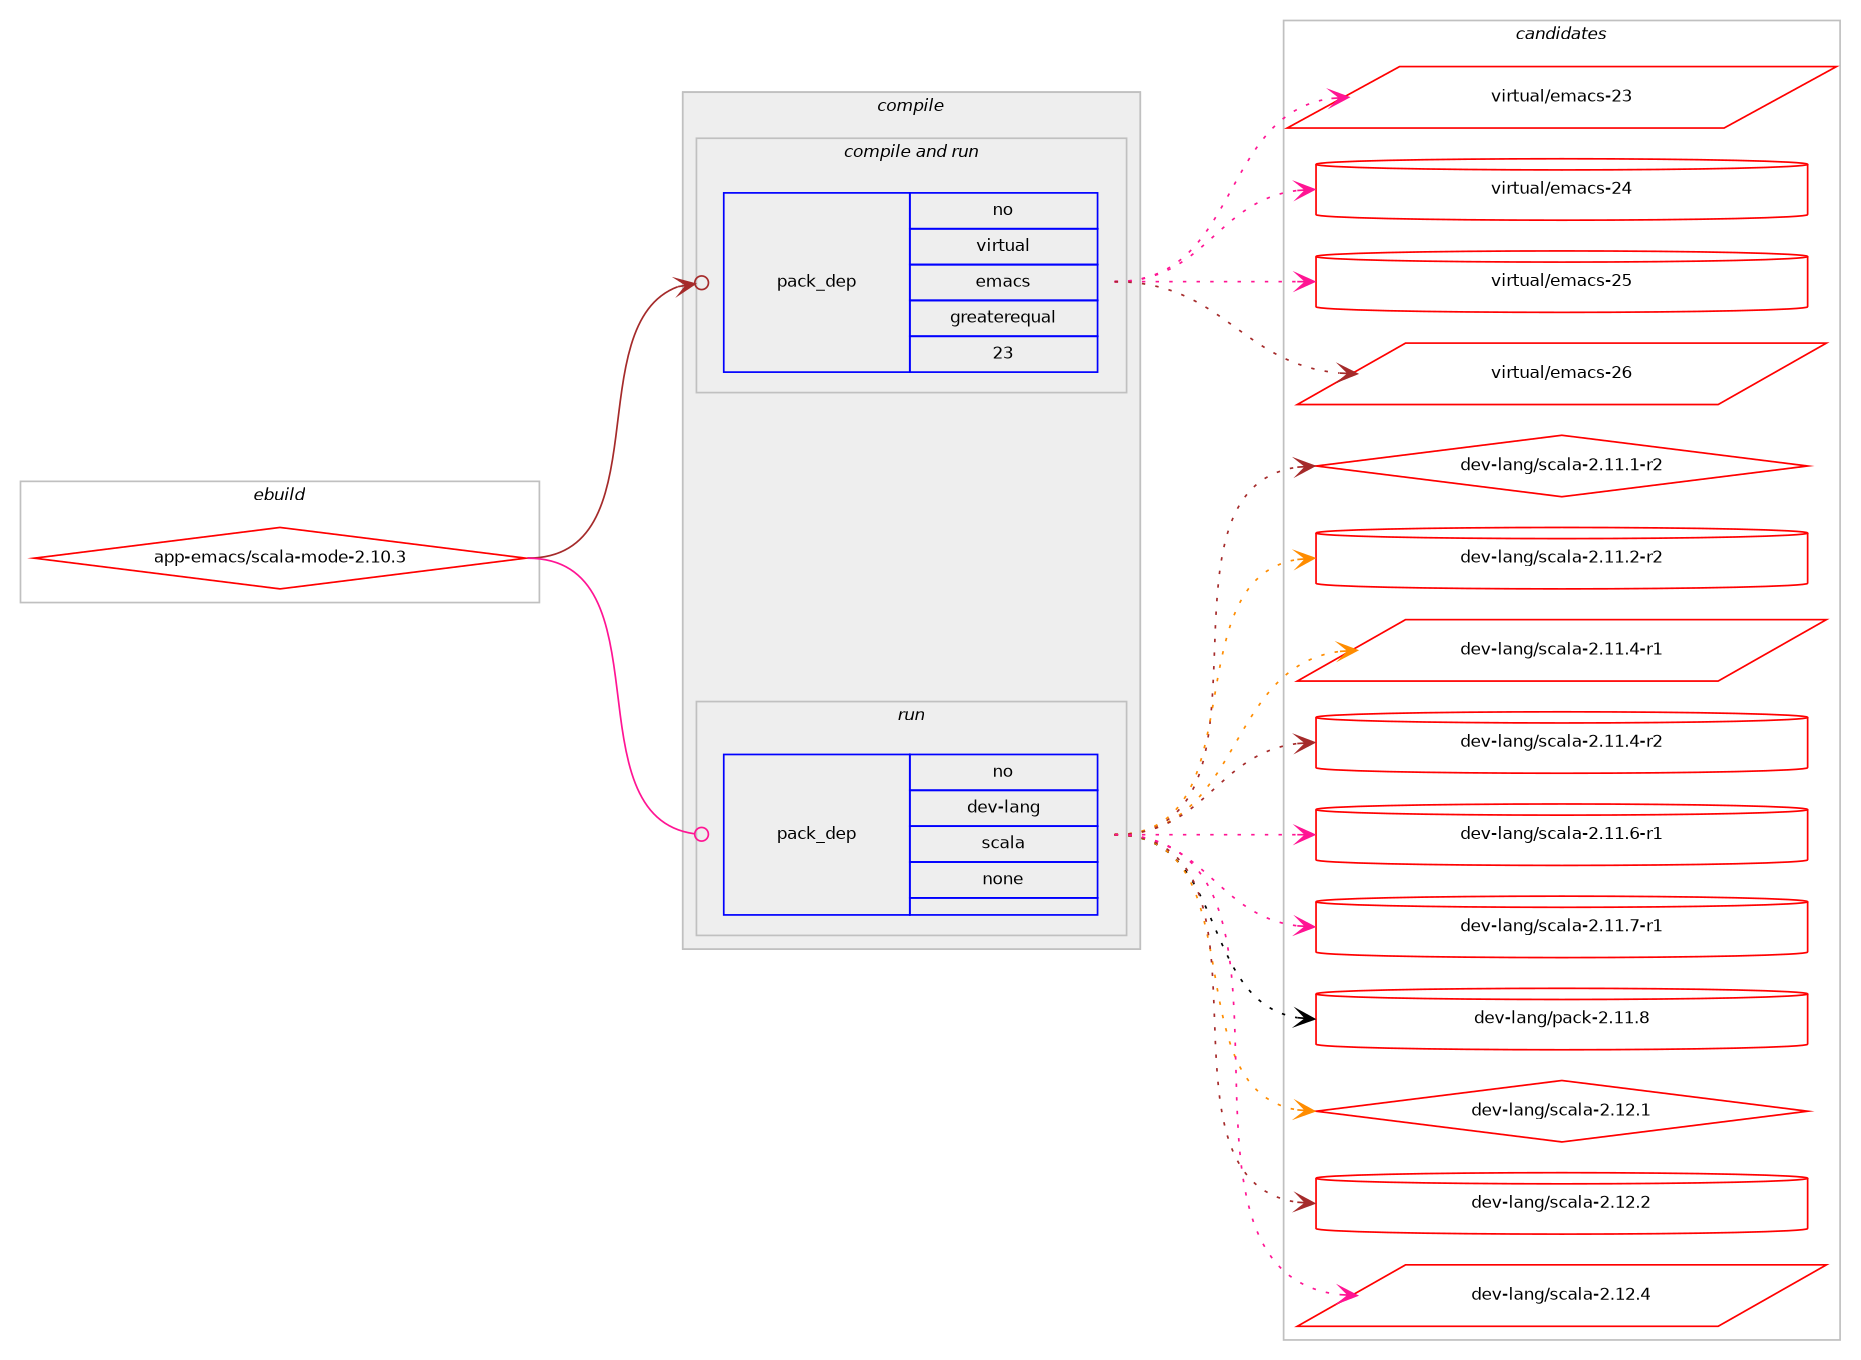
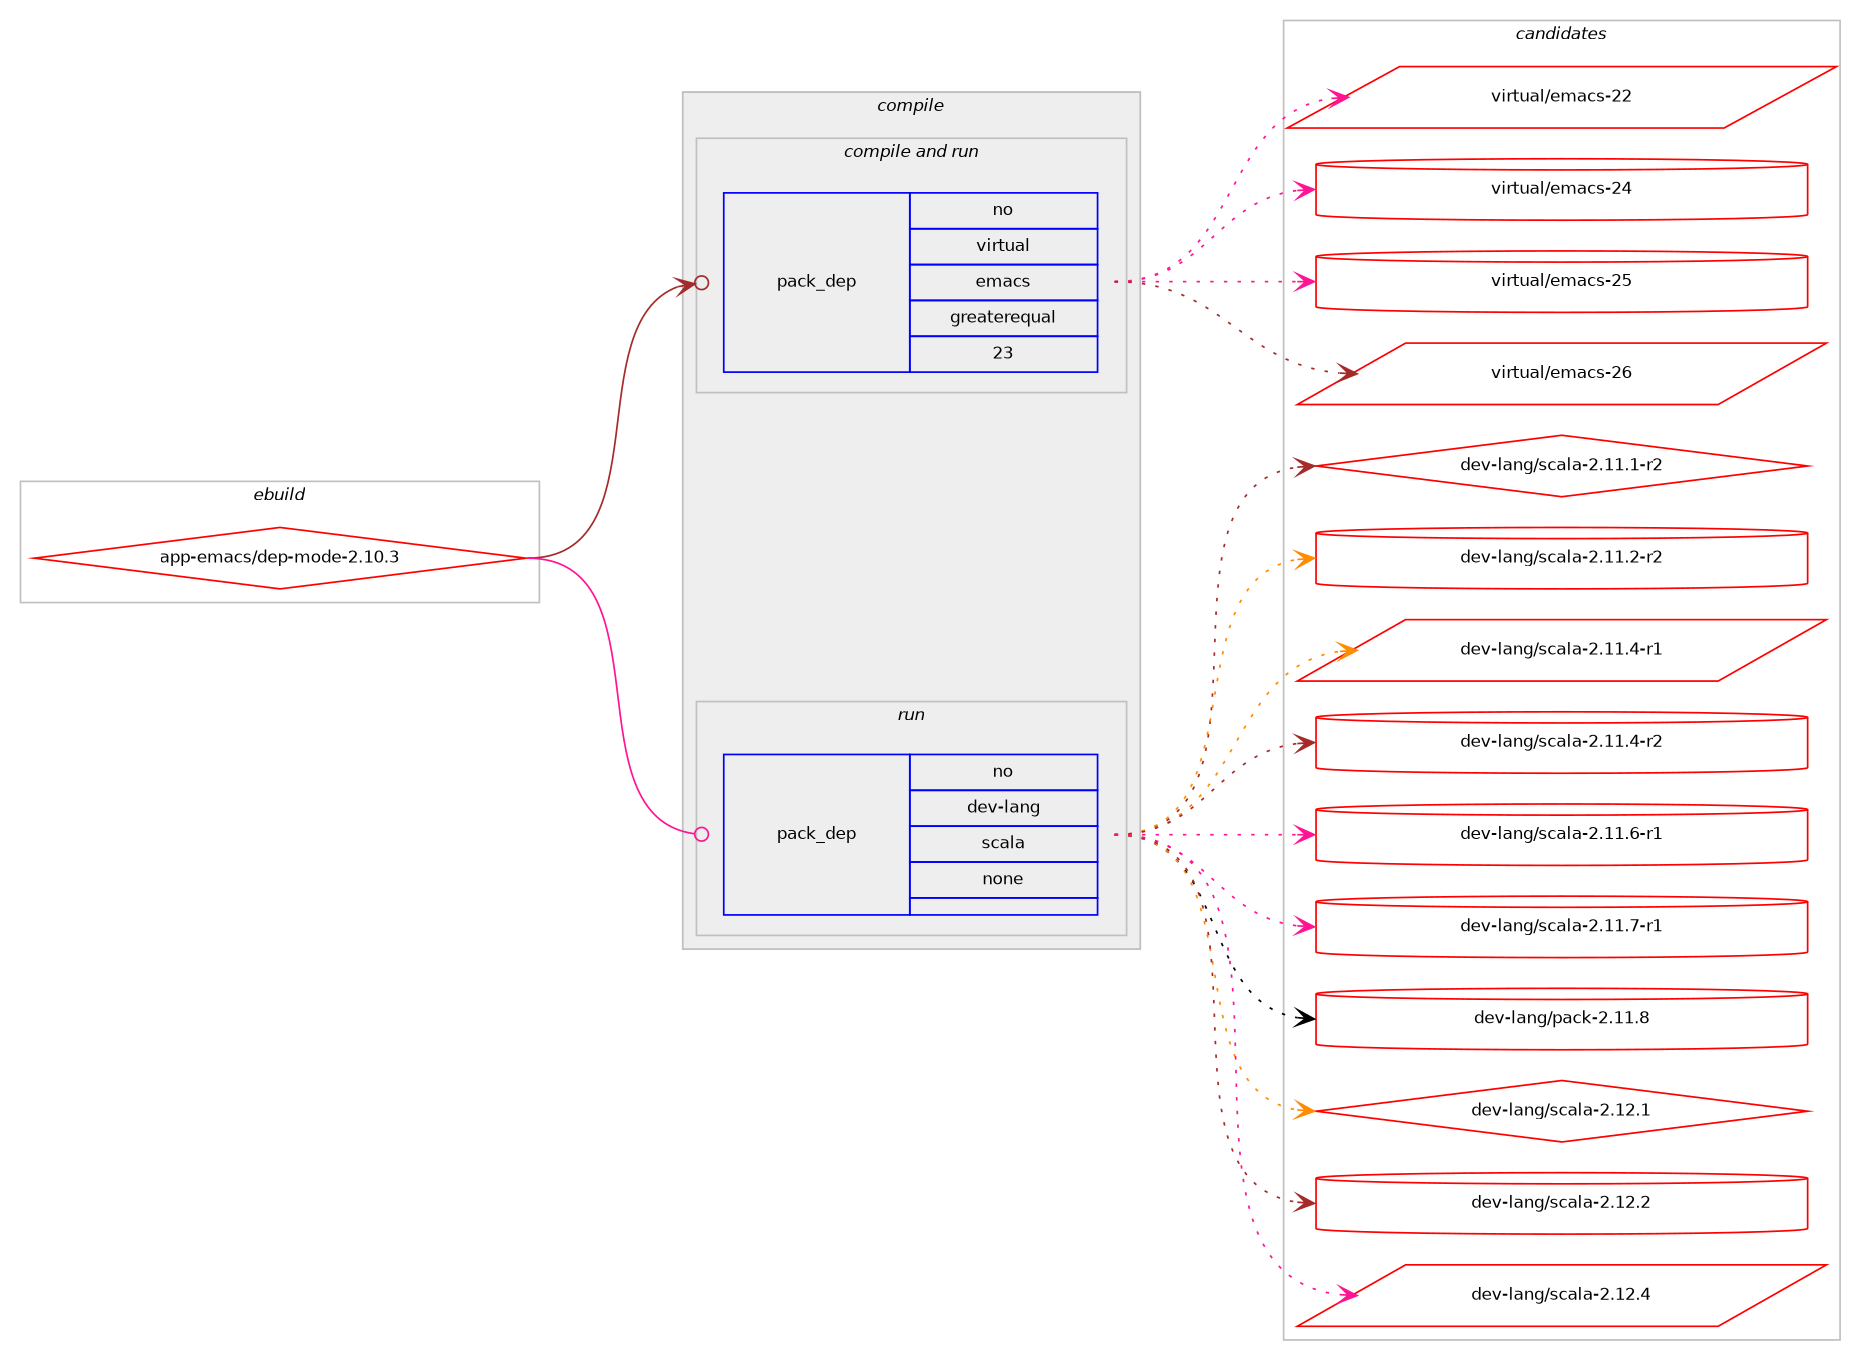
  digraph {
    compound=true
    concentrate=true
    fontname=Helvetica
    fontsize=10
    newrank=true
    rankdir=LR
    ranksep=1.5
    node [color=red fontname=Helvetica fontsize=10 shape=cylinder]
    edge [arrowhead=vee color=deeppink headport=w style=dotted tailport=e weight=100]
-   n1 [label="app-emacs/scala-mode-2.10.3" shape=diamond width=4]
+   n1 [label="app-emacs/dep-mode-2.10.3" shape=diamond width=4]
    n2 [color=blue label=<<TABLE BORDER="0" CELLBORDER="1" CELLSPACING="0" CELLPADDING="4" WIDTH="220"><TR><TD ROWSPAN="6" CELLPADDING="30">pack_dep</TD></TR><TR><TD WIDTH="110">no</TD></TR><TR><TD>virtual</TD></TR><TR><TD>emacs</TD></TR><TR><TD>greaterequal</TD></TR><TR><TD>23</TD></TR></TABLE>> shape=none]
    n3 [color=blue label=<<TABLE BORDER="0" CELLBORDER="1" CELLSPACING="0" CELLPADDING="4" WIDTH="220"><TR><TD ROWSPAN="6" CELLPADDING="30">pack_dep</TD></TR><TR><TD WIDTH="110">no</TD></TR><TR><TD>dev-lang</TD></TR><TR><TD>scala</TD></TR><TR><TD>none</TD></TR><TR><TD></TD></TR></TABLE>> shape=none]
-   n4 [label="virtual/emacs-23" shape=parallelogram width=4]
+   n4 [label="virtual/emacs-22" shape=parallelogram width=4]
    n5 [label="virtual/emacs-24" width=4]
    n6 [label="virtual/emacs-25" width=4]
    n7 [label="virtual/emacs-26" shape=parallelogram width=4]
    n8 [label="dev-lang/scala-2.11.1-r2" shape=diamond width=4]
    n9 [label="dev-lang/scala-2.11.2-r2" width=4]
    n10 [label="dev-lang/scala-2.11.4-r1" shape=parallelogram width=4]
    n11 [label="dev-lang/scala-2.11.4-r2" width=4]
    n12 [label="dev-lang/scala-2.11.6-r1" width=4]
    n13 [label="dev-lang/scala-2.11.7-r1" width=4]
    n14 [label="dev-lang/pack-2.11.8" width=4]
    n15 [label="dev-lang/scala-2.12.1" shape=diamond width=4]
    n16 [label="dev-lang/scala-2.12.2" width=4]
    n17 [label="dev-lang/scala-2.12.4" shape=parallelogram width=4]
    subgraph cluster_1 {
      color=gray
      label=<<i>ebuild</i>>
      rank=same
      n1
    }
    subgraph cluster_2 {
      color=gray
      label=<<i>dependencies</i>>
      subgraph cluster_3 {
        color=gray
        fillcolor="#eeeeee"
        label=<<i>compile</i>>
        style=filled
      }
      subgraph cluster_4 {
        color=gray
        fillcolor="#eeeeee"
        label=<<i>compile and run</i>>
        style=filled
        subgraph sub_5 {
          color=gray
          fillcolor="#eeeeee"
          label=<<i>compile and run</i>>
          style=filled
          n2
        }
      }
      subgraph cluster_6 {
        color=gray
        fillcolor="#eeeeee"
        label=<<i>run</i>>
        style=filled
        subgraph sub_7 {
          color=gray
          fillcolor="#eeeeee"
          label=<<i>run</i>>
          style=filled
          n3
        }
      }
    }
    subgraph cluster_8 {
      color=gray
      label=<<i>candidates</i>>
      rank=same
      subgraph sub_9 {
        color=black
        label=<<i>candidates</i>>
        nodesep=1
        rank=same
        n4
        n5
        n6
        n7
      }
      subgraph sub_10 {
        color=black
        label=<<i>candidates</i>>
        nodesep=1
        rank=same
        n8
        n9
        n10
        n11
        n12
        n13
        n14
        n15
        n16
        n17
      }
    }
    n1 -> n2 [arrowhead=odotvee color=brown style=solid weight=20]
    n1 -> n3 [arrowhead=odot style=solid weight=20]
    n2 -> n4
    n2 -> n5
    n2 -> n6
    n2 -> n7 [color=brown]
    n3 -> n8 [color=brown]
    n3 -> n9 [color=darkorange]
    n3 -> n10 [color=darkorange]
    n3 -> n11 [color=brown]
    n3 -> n12
    n3 -> n13
    n3 -> n14 [color=black]
    n3 -> n15 [color=darkorange]
    n3 -> n16 [color=brown]
    n3 -> n17
  }
